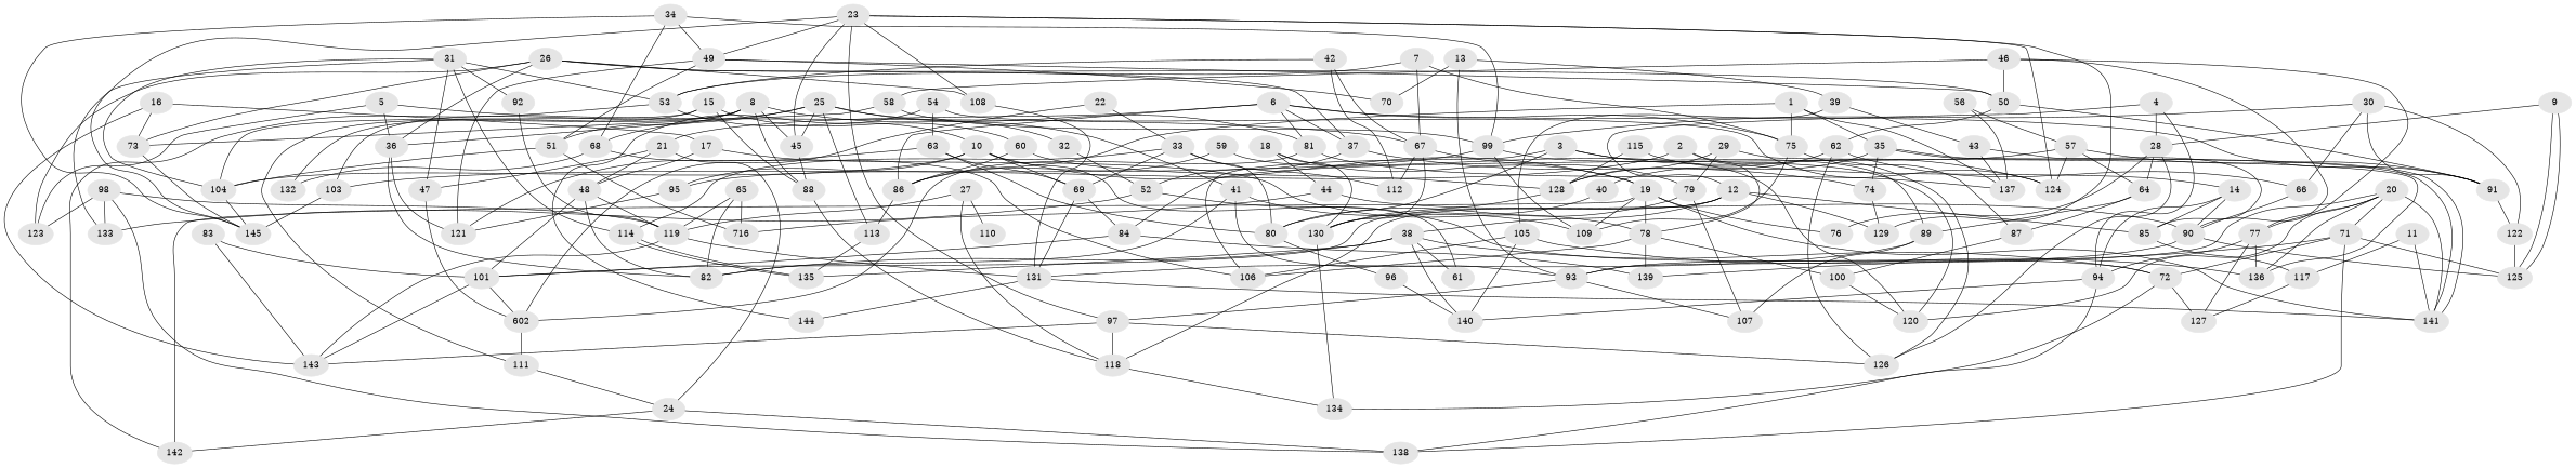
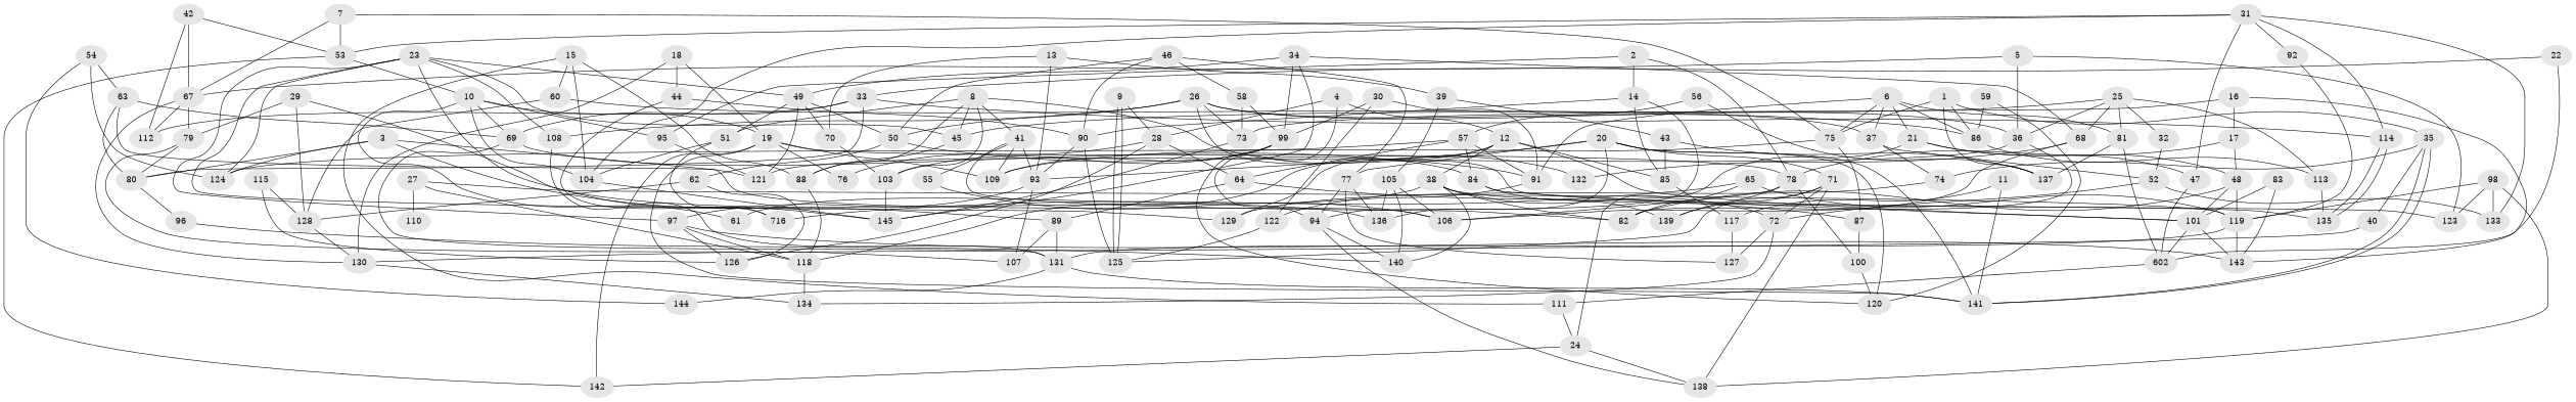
  graph {
    node [color=gray90 style=filled]
    1
    35
    75
    86
    137
    141
    40
    74
    109
    87
    113
    2
    14
    78
    95
    94
    85
    90
    106
    139
    100
    121
    3
    80
    89
    124
    96
    131
    107
    4
    12
    28
    38
    101
    118
    129
    76
    64
    126
    138
    140
    5
    36
    67
    123
    82
    130
    79
    112
    6
    21
    37
    81
    91
    48
    24
    47
    52
    n59 [label=602]
    122
    7
    53
    10
    142
    8
    41
    45
    51
    88
    103
    132
    93
+   55
    104
    n75 [label=716]
    145
    9
    125
    19
    61
    69
    84
    11
    117
    127
    72
    135
    143
    134
    13
    39
    70
    43
    105
    97
    15
    60
    111
    128
    16
    17
    73
    119
    18
    44
    20
    71
    77
    120
    136
    22
    33
    114
    23
    49
    108
    50
    25
    32
    68
    26
    62
    27
    110
    29
    30
-   66
    99
    31
    92
    133
    34
    42
    46
    58
    54
    63
    144
    56
    57
    59
    65
    83
    98
    115
    1 -- 35
    1 -- 75
    1 -- 86
    1 -- 137
    35 -- 141
    35 -- 141
    35 -- 40
    35 -- 74
    75 -- 109
    75 -- 87
    86 -- 113
    40 -- 130
    74 -- 129
    87 -- 100
    113 -- 135
    2 -- 14
    2 -- 78
    2 -- 95
    14 -- 94
    14 -- 85
    14 -- 90
    78 -- 106
    78 -- 139
    78 -- 100
    95 -- 121
    94 -- 138
    94 -- 140
    85 -- 117
    90 -- 93
    90 -- 125
    100 -- 120
    3 -- 106
    3 -- 80
    3 -- 89
    3 -- 124
    80 -- 96
    89 -- 131
    89 -- 107
    96 -- 140
    131 -- 141
    131 -- 144
    4 -- 94
    4 -- 12
    4 -- 28
    12 -- 85
    12 -- 38
    12 -- 101
    12 -- 118
    12 -- 129
    28 -- 76
    28 -- 64
    28 -- 126
    38 -- 140
    38 -- 82
    38 -- 61
    38 -- 72
    38 -- 135
    101 -- n59
    101 -- 143
    118 -- 134
    64 -- 87
    64 -- 89
    5 -- 36
    5 -- 67
    5 -- 123
    36 -- 121
    36 -- 82
    67 -- 130
    67 -- 79
    67 -- 112
    130 -- 134
    79 -- 80
    79 -- 107
    6 -- 75
    6 -- 86
    6 -- 21
    6 -- 37
    6 -- 81
    6 -- 91
    21 -- 48
    21 -- 24
    21 -- 47
    37 -- 74
    37 -- 52
    81 -- 137
    81 -- n59
    91 -- 122
    48 -- 101
    48 -- 82
    48 -- 119
    24 -- 138
    24 -- 142
    47 -- n59
    52 -- 72
    52 -- 133
    n59 -- 111
    122 -- 125
    7 -- 75
    7 -- 67
    7 -- 53
    53 -- 10
    53 -- 142
    10 -- 95
    10 -- 104
    10 -- 19
    10 -- 61
    10 -- 69
    8 -- 41
    8 -- 45
    8 -- 51
    8 -- 88
    8 -- 103
    8 -- 132
    41 -- 109
    41 -- 82
    41 -- 93
+   41 -- 55
    45 -- 88
    51 -- 104
    51 -- n75
    88 -- 118
    103 -- 145
    93 -- 107
    93 -- 97
+   55 -- 106
    104 -- 145
    9 -- 28
    9 -- 125
    9 -- 125
    19 -- 141
    19 -- 109
    19 -- 78
    19 -- 76
    19 -- 142
    69 -- 131
    69 -- 84
    84 -- 139
    84 -- 101
    11 -- 141
    11 -- 117
    117 -- 127
    72 -- 127
    72 -- 134
    13 -- 93
    13 -- 39
    13 -- 70
    39 -- 43
    39 -- 105
+   70 -- 103
    43 -- 137
    43 -- 85
    105 -- 106
    105 -- 140
    105 -- 136
    97 -- 118
    97 -- 126
    97 -- 143
    15 -- 88
    15 -- 104
    15 -- 60
    15 -- 111
    60 -- 86
    60 -- 128
    111 -- 24
    128 -- 130
    16 -- 143
    16 -- 17
    16 -- 73
    17 -- 78
    17 -- 48
    73 -- 145
    119 -- 131
    119 -- 143
    18 -- 130
    18 -- 19
    18 -- 44
    44 -- 90
    44 -- n75
    20 -- 141
    20 -- 93
    20 -- 71
    20 -- 77
    20 -- 120
    20 -- 136
    71 -- 139
    71 -- 138
    71 -- 125
    71 -- 72
    77 -- 94
    77 -- 127
    77 -- 136
    22 -- n59
    22 -- 33
    33 -- 80
    33 -- 112
    33 -- 69
    33 -- 114
    114 -- 135
    114 -- 135
    23 -- 124
    23 -- 129
    23 -- 45
    23 -- 145
    23 -- 97
    23 -- 49
    23 -- 108
    49 -- 121
    49 -- 51
    49 -- 70
    49 -- 50
    108 -- 131
    50 -- 91
    50 -- 62
    25 -- 113
    25 -- 36
    25 -- 81
    25 -- 45
    25 -- 32
    25 -- 68
    32 -- 52
    68 -- 106
    68 -- 132
    26 -- 36
    26 -- 123
    26 -- 37
    26 -- 73
    26 -- 108
    26 -- 50
    62 -- 126
    62 -- 128
-   62 -- 66
    27 -- 118
    27 -- 119
    27 -- 110
    29 -- 79
    29 -- 128
    29 -- 136
    30 -- 91
    30 -- 122
-   30 -- 66
    30 -- 99
-   66 -- 90
    99 -- 109
    99 -- 103
    99 -- 120
    31 -- 47
    31 -- 53
    31 -- 104
    31 -- 114
    31 -- 92
    31 -- 133
    92 -- 119
    34 -- 145
    34 -- 49
    34 -- 68
    34 -- 99
    42 -- 67
    42 -- 112
    42 -- 53
    46 -- 90
    46 -- 77
    46 -- 50
    46 -- 58
    58 -- 73
    58 -- 99
    54 -- 124
    54 -- 63
    54 -- 144
    63 -- 121
    63 -- 80
    63 -- 69
    56 -- 137
    56 -- 57
    57 -- 124
    57 -- 64
    57 -- 91
    57 -- 84
    59 -- 86
    59 -- 120
    65 -- 82
    65 -- n75
    65 -- 119
    83 -- 101
    83 -- 143
    98 -- 138
    98 -- 123
    98 -- 119
    98 -- 133
    115 -- 126
    115 -- 128
  }
